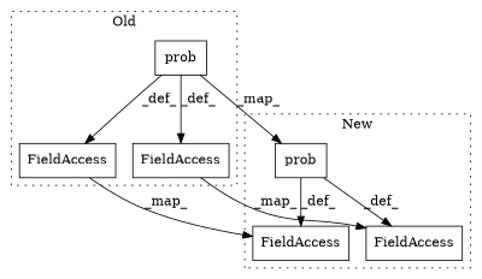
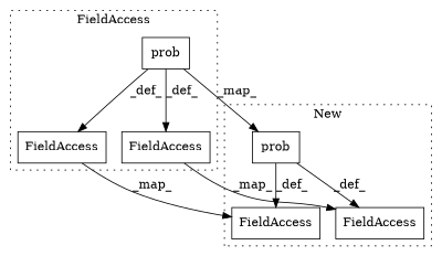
  digraph {
    node [a=22 l=10 shape=box]
    n1 [a=32 l="5,1" label=prob s="2017,2030"]
    n2 [label=FieldAccess s=2312]
    n3 [label=FieldAccess s=2398]
    n4 [a=32 l="5,1" label=prob s="2018,2031"]
    n5 [label=FieldAccess s=2323]
    n6 [label=FieldAccess s=2409]
    subgraph cluster_1 {
-     label=Old
+     label=FieldAccess
      style=dotted
      n1
      n2
      n3
    }
    subgraph cluster_2 {
      label=New
      style=dotted
      n4
      n5
      n6
    }
    n1 -> n2 [label=_def_]
    n1 -> n3 [label=_def_]
    n1 -> n4 [label=_map_]
    n2 -> n5 [label=_map_]
    n3 -> n6 [label=_map_]
    n4 -> n5 [label=_def_]
    n4 -> n6 [label=_def_]
  }
